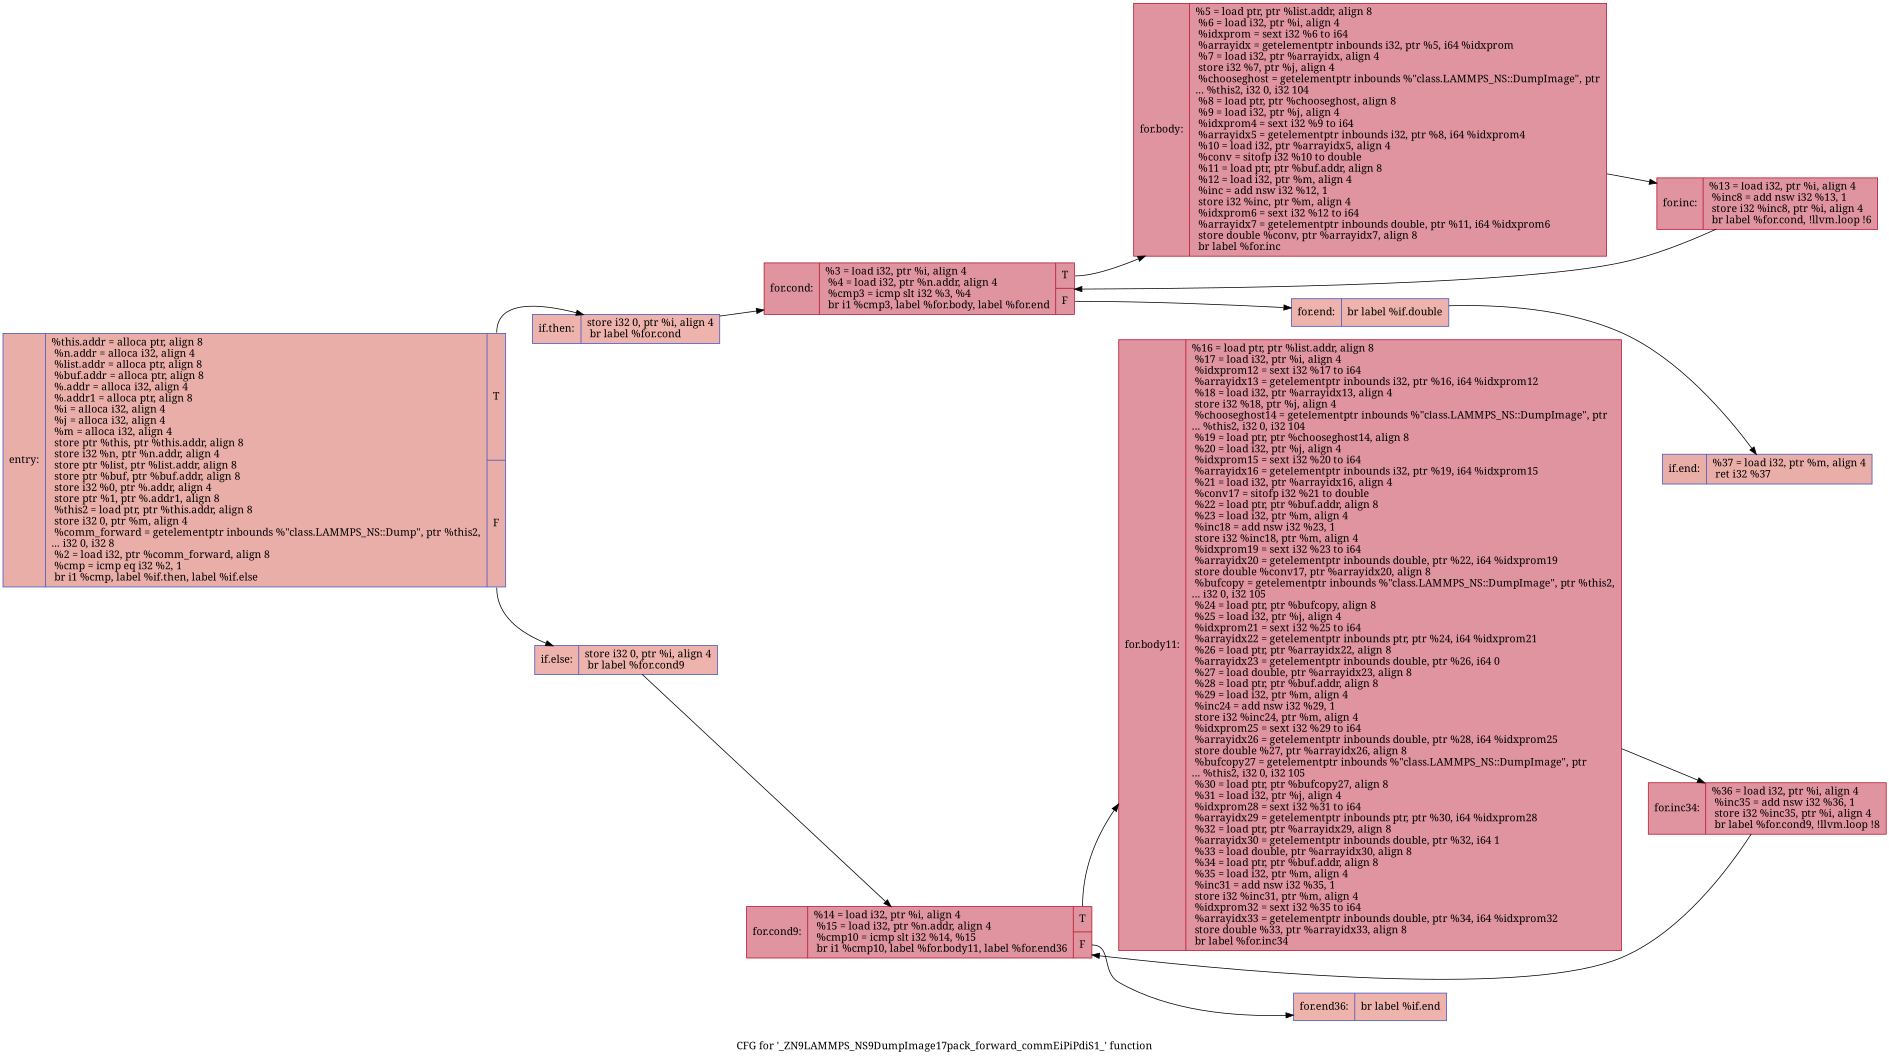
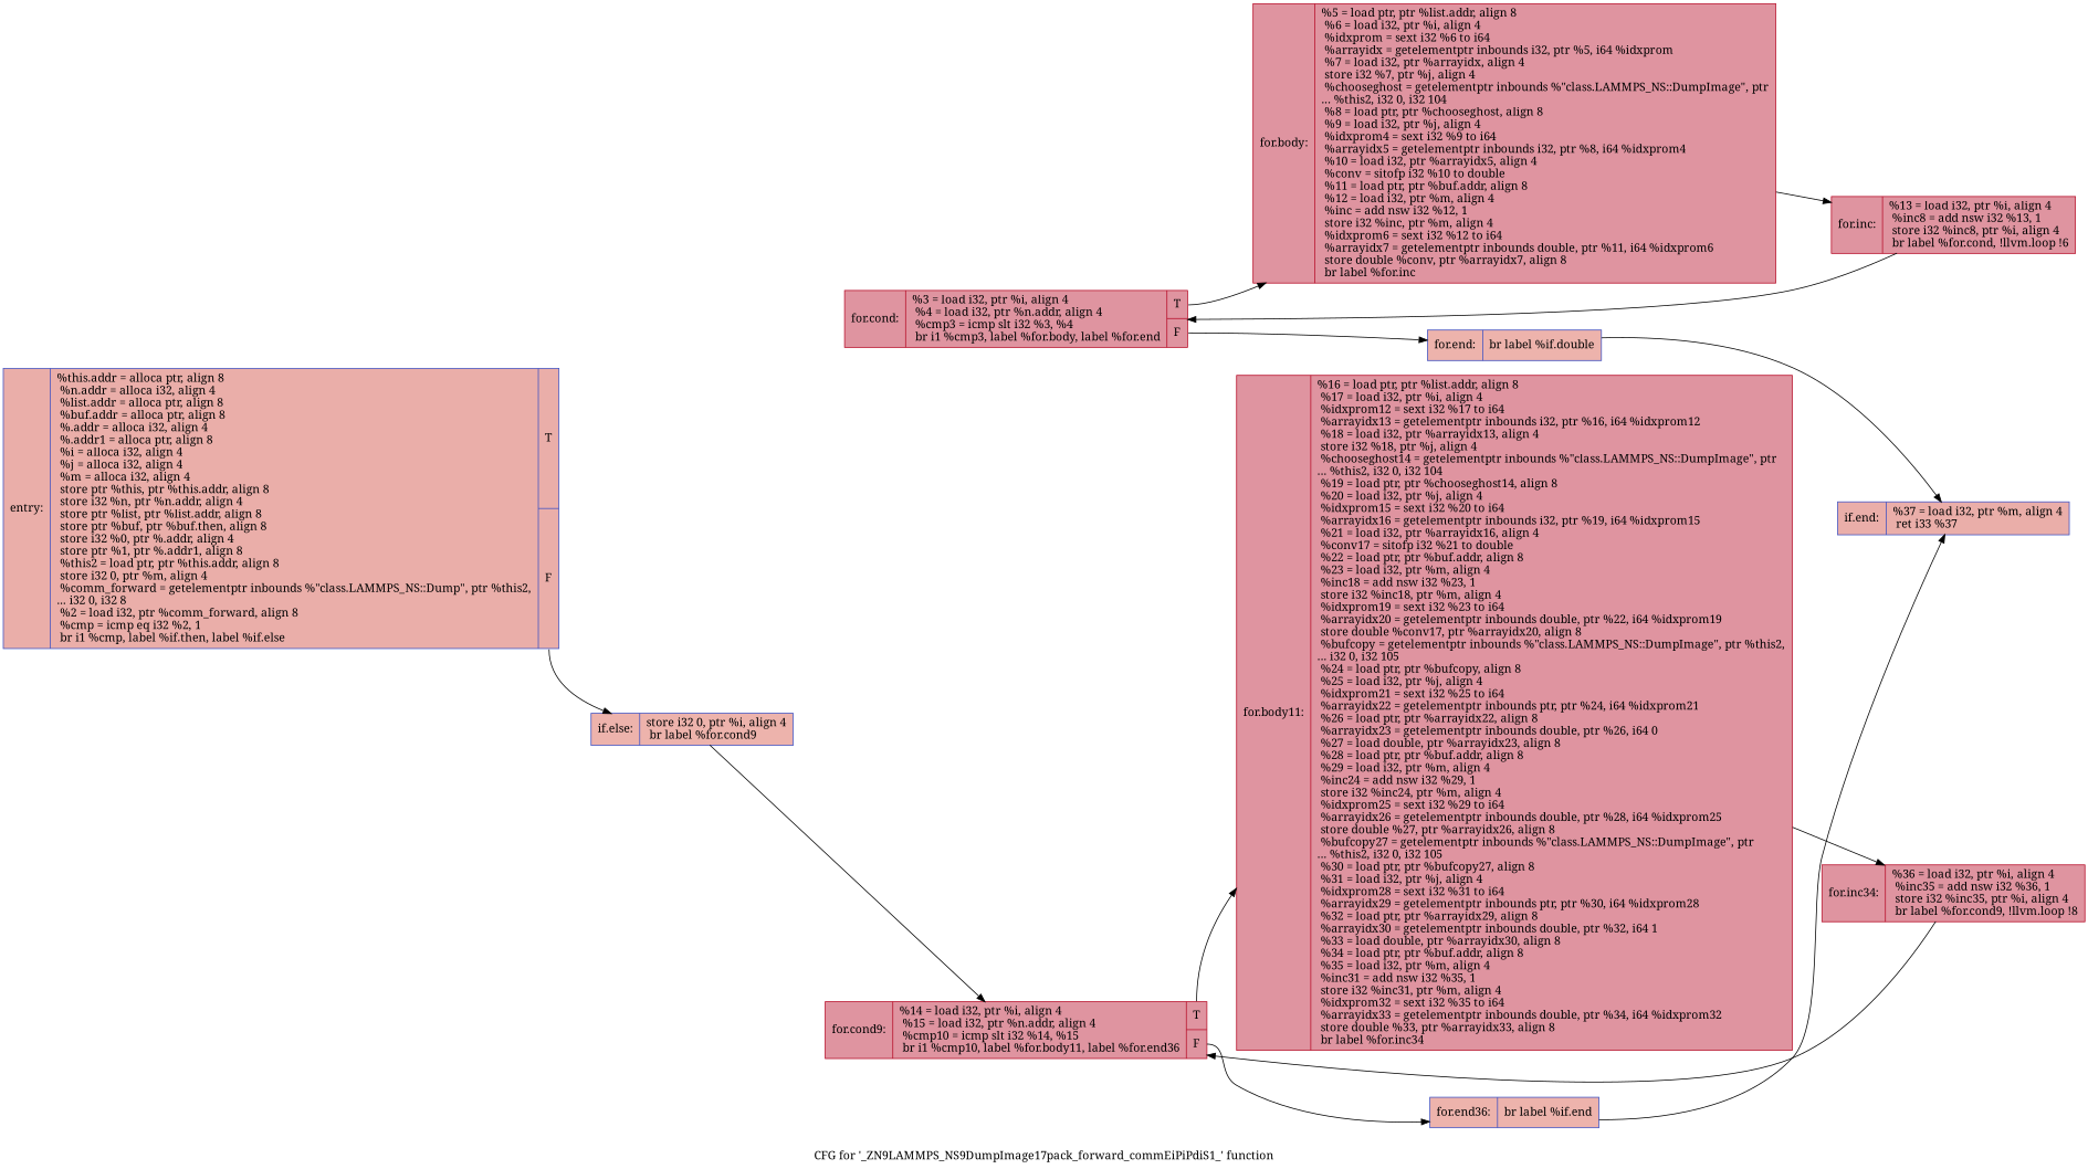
  digraph {
    fontname="Noto Serif"
    label="CFG for '_ZN9LAMMPS_NS9DumpImage17pack_forward_commEiPiPdiS1_' function"
    rankdir=LR
    node [color="#3d50c3ff" fillcolor="#b70d2870" fontname="Noto Serif" shape=record style=filled]
    edge [fontname="Noto Serif"]
-   n1 [fillcolor="#d0473d70" label="{entry:\l|  %this.addr = alloca ptr, align 8\l  %n.addr = alloca i32, align 4\l  %list.addr = alloca ptr, align 8\l  %buf.addr = alloca ptr, align 8\l  %.addr = alloca i32, align 4\l  %.addr1 = alloca ptr, align 8\l  %i = alloca i32, align 4\l  %j = alloca i32, align 4\l  %m = alloca i32, align 4\l  store ptr %this, ptr %this.addr, align 8\l  store i32 %n, ptr %n.addr, align 4\l  store ptr %list, ptr %list.addr, align 8\l  store ptr %buf, ptr %buf.addr, align 8\l  store i32 %0, ptr %.addr, align 4\l  store ptr %1, ptr %.addr1, align 8\l  %this2 = load ptr, ptr %this.addr, align 8\l  store i32 0, ptr %m, align 4\l  %comm_forward = getelementptr inbounds %\"class.LAMMPS_NS::Dump\", ptr %this2,\l... i32 0, i32 8\l  %2 = load i32, ptr %comm_forward, align 8\l  %cmp = icmp eq i32 %2, 1\l  br i1 %cmp, label %if.then, label %if.else\l|{<s0>T|<s1>F}}"]
-   n2 [fillcolor="#d6524470" label="{if.then:\l|  store i32 0, ptr %i, align 4\l  br label %for.cond\l}"]
+   n1 [fillcolor="#d0473d70" label="{entry:\l|  %this.addr = alloca ptr, align 8\l  %n.addr = alloca i32, align 4\l  %list.addr = alloca ptr, align 8\l  %buf.addr = alloca ptr, align 8\l  %.addr = alloca i32, align 4\l  %.addr1 = alloca ptr, align 8\l  %i = alloca i32, align 4\l  %j = alloca i32, align 4\l  %m = alloca i32, align 4\l  store ptr %this, ptr %this.addr, align 8\l  store i32 %n, ptr %n.addr, align 4\l  store ptr %list, ptr %list.addr, align 8\l  store ptr %buf, ptr %buf.then, align 8\l  store i32 %0, ptr %.addr, align 4\l  store ptr %1, ptr %.addr1, align 8\l  %this2 = load ptr, ptr %this.addr, align 8\l  store i32 0, ptr %m, align 4\l  %comm_forward = getelementptr inbounds %\"class.LAMMPS_NS::Dump\", ptr %this2,\l... i32 0, i32 8\l  %2 = load i32, ptr %comm_forward, align 8\l  %cmp = icmp eq i32 %2, 1\l  br i1 %cmp, label %if.then, label %if.else\l|{<s0>T|<s1>F}}"]
    n3 [fillcolor="#d6524470" label="{if.else:\l|  store i32 0, ptr %i, align 4\l  br label %for.cond9\l}"]
    n4 [color="#b70d28ff" label="{for.cond:\l|  %3 = load i32, ptr %i, align 4\l  %4 = load i32, ptr %n.addr, align 4\l  %cmp3 = icmp slt i32 %3, %4\l  br i1 %cmp3, label %for.body, label %for.end\l|{<s0>T|<s1>F}}"]
    n5 [color="#b70d28ff" label="{for.cond9:\l|  %14 = load i32, ptr %i, align 4\l  %15 = load i32, ptr %n.addr, align 4\l  %cmp10 = icmp slt i32 %14, %15\l  br i1 %cmp10, label %for.body11, label %for.end36\l|{<s0>T|<s1>F}}"]
    n6 [color="#b70d28ff" label="{for.body:\l|  %5 = load ptr, ptr %list.addr, align 8\l  %6 = load i32, ptr %i, align 4\l  %idxprom = sext i32 %6 to i64\l  %arrayidx = getelementptr inbounds i32, ptr %5, i64 %idxprom\l  %7 = load i32, ptr %arrayidx, align 4\l  store i32 %7, ptr %j, align 4\l  %chooseghost = getelementptr inbounds %\"class.LAMMPS_NS::DumpImage\", ptr\l... %this2, i32 0, i32 104\l  %8 = load ptr, ptr %chooseghost, align 8\l  %9 = load i32, ptr %j, align 4\l  %idxprom4 = sext i32 %9 to i64\l  %arrayidx5 = getelementptr inbounds i32, ptr %8, i64 %idxprom4\l  %10 = load i32, ptr %arrayidx5, align 4\l  %conv = sitofp i32 %10 to double\l  %11 = load ptr, ptr %buf.addr, align 8\l  %12 = load i32, ptr %m, align 4\l  %inc = add nsw i32 %12, 1\l  store i32 %inc, ptr %m, align 4\l  %idxprom6 = sext i32 %12 to i64\l  %arrayidx7 = getelementptr inbounds double, ptr %11, i64 %idxprom6\l  store double %conv, ptr %arrayidx7, align 8\l  br label %for.inc\l}"]
    n7 [fillcolor="#d6524470" label="{for.end:\l|  br label %if.double\l}"]
    n8 [color="#b70d28ff" label="{for.body11:\l|  %16 = load ptr, ptr %list.addr, align 8\l  %17 = load i32, ptr %i, align 4\l  %idxprom12 = sext i32 %17 to i64\l  %arrayidx13 = getelementptr inbounds i32, ptr %16, i64 %idxprom12\l  %18 = load i32, ptr %arrayidx13, align 4\l  store i32 %18, ptr %j, align 4\l  %chooseghost14 = getelementptr inbounds %\"class.LAMMPS_NS::DumpImage\", ptr\l... %this2, i32 0, i32 104\l  %19 = load ptr, ptr %chooseghost14, align 8\l  %20 = load i32, ptr %j, align 4\l  %idxprom15 = sext i32 %20 to i64\l  %arrayidx16 = getelementptr inbounds i32, ptr %19, i64 %idxprom15\l  %21 = load i32, ptr %arrayidx16, align 4\l  %conv17 = sitofp i32 %21 to double\l  %22 = load ptr, ptr %buf.addr, align 8\l  %23 = load i32, ptr %m, align 4\l  %inc18 = add nsw i32 %23, 1\l  store i32 %inc18, ptr %m, align 4\l  %idxprom19 = sext i32 %23 to i64\l  %arrayidx20 = getelementptr inbounds double, ptr %22, i64 %idxprom19\l  store double %conv17, ptr %arrayidx20, align 8\l  %bufcopy = getelementptr inbounds %\"class.LAMMPS_NS::DumpImage\", ptr %this2,\l... i32 0, i32 105\l  %24 = load ptr, ptr %bufcopy, align 8\l  %25 = load i32, ptr %j, align 4\l  %idxprom21 = sext i32 %25 to i64\l  %arrayidx22 = getelementptr inbounds ptr, ptr %24, i64 %idxprom21\l  %26 = load ptr, ptr %arrayidx22, align 8\l  %arrayidx23 = getelementptr inbounds double, ptr %26, i64 0\l  %27 = load double, ptr %arrayidx23, align 8\l  %28 = load ptr, ptr %buf.addr, align 8\l  %29 = load i32, ptr %m, align 4\l  %inc24 = add nsw i32 %29, 1\l  store i32 %inc24, ptr %m, align 4\l  %idxprom25 = sext i32 %29 to i64\l  %arrayidx26 = getelementptr inbounds double, ptr %28, i64 %idxprom25\l  store double %27, ptr %arrayidx26, align 8\l  %bufcopy27 = getelementptr inbounds %\"class.LAMMPS_NS::DumpImage\", ptr\l... %this2, i32 0, i32 105\l  %30 = load ptr, ptr %bufcopy27, align 8\l  %31 = load i32, ptr %j, align 4\l  %idxprom28 = sext i32 %31 to i64\l  %arrayidx29 = getelementptr inbounds ptr, ptr %30, i64 %idxprom28\l  %32 = load ptr, ptr %arrayidx29, align 8\l  %arrayidx30 = getelementptr inbounds double, ptr %32, i64 1\l  %33 = load double, ptr %arrayidx30, align 8\l  %34 = load ptr, ptr %buf.addr, align 8\l  %35 = load i32, ptr %m, align 4\l  %inc31 = add nsw i32 %35, 1\l  store i32 %inc31, ptr %m, align 4\l  %idxprom32 = sext i32 %35 to i64\l  %arrayidx33 = getelementptr inbounds double, ptr %34, i64 %idxprom32\l  store double %33, ptr %arrayidx33, align 8\l  br label %for.inc34\l}"]
    n9 [fillcolor="#d6524470" label="{for.end36:\l|  br label %if.end\l}"]
    n10 [color="#b70d28ff" label="{for.inc:\l|  %13 = load i32, ptr %i, align 4\l  %inc8 = add nsw i32 %13, 1\l  store i32 %inc8, ptr %i, align 4\l  br label %for.cond, !llvm.loop !6\l}"]
-   n11 [fillcolor="#d0473d70" label="{if.end:\l|  %37 = load i32, ptr %m, align 4\l  ret i32 %37\l}"]
+   n11 [fillcolor="#d0473d70" label="{if.end:\l|  %37 = load i32, ptr %m, align 4\l  ret i33 %37\l}"]
    n12 [color="#b70d28ff" label="{for.inc34:\l|  %36 = load i32, ptr %i, align 4\l  %inc35 = add nsw i32 %36, 1\l  store i32 %inc35, ptr %i, align 4\l  br label %for.cond9, !llvm.loop !8\l}"]
-   n1 -> n2 [tailport=s0]
    n1 -> n3 [tailport=s1]
-   n2 -> n4
    n3 -> n5
    n4 -> n6 [tailport=s0]
    n4 -> n7 [tailport=s1]
    n5 -> n8 [tailport=s0]
    n5 -> n9 [tailport=s1]
    n6 -> n10
    n7 -> n11
    n8 -> n12
+   n9 -> n11
    n10 -> n4
    n12 -> n5
  }
